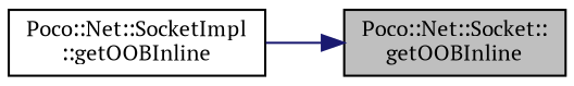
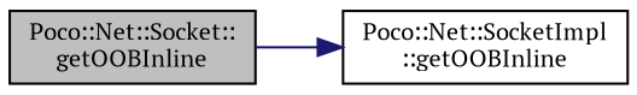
  digraph {
    rankdir=LR
    fontname="PT Serif"
    node [color=black fontname="PT Serif" fontsize=10 shape=record style=filled]
    n1 [fillcolor=grey75 fontcolor=black height=0.2 label="Poco::Net::Socket::\lgetOOBInline" width=0.4]
    n2 [fillcolor=white height=0.2 label="Poco::Net::SocketImpl\l::getOOBInline" width=0.4]
-   n2 -> n1 [color=midnightblue fontname="PT Serif" fontsize=10 labelfontname=Helvetica labelfontsize=10 style=solid]
+   n1 -> n2 [color=midnightblue fontname="PT Serif" fontsize=10 labelfontname=Helvetica labelfontsize=10 style=solid]
  }
